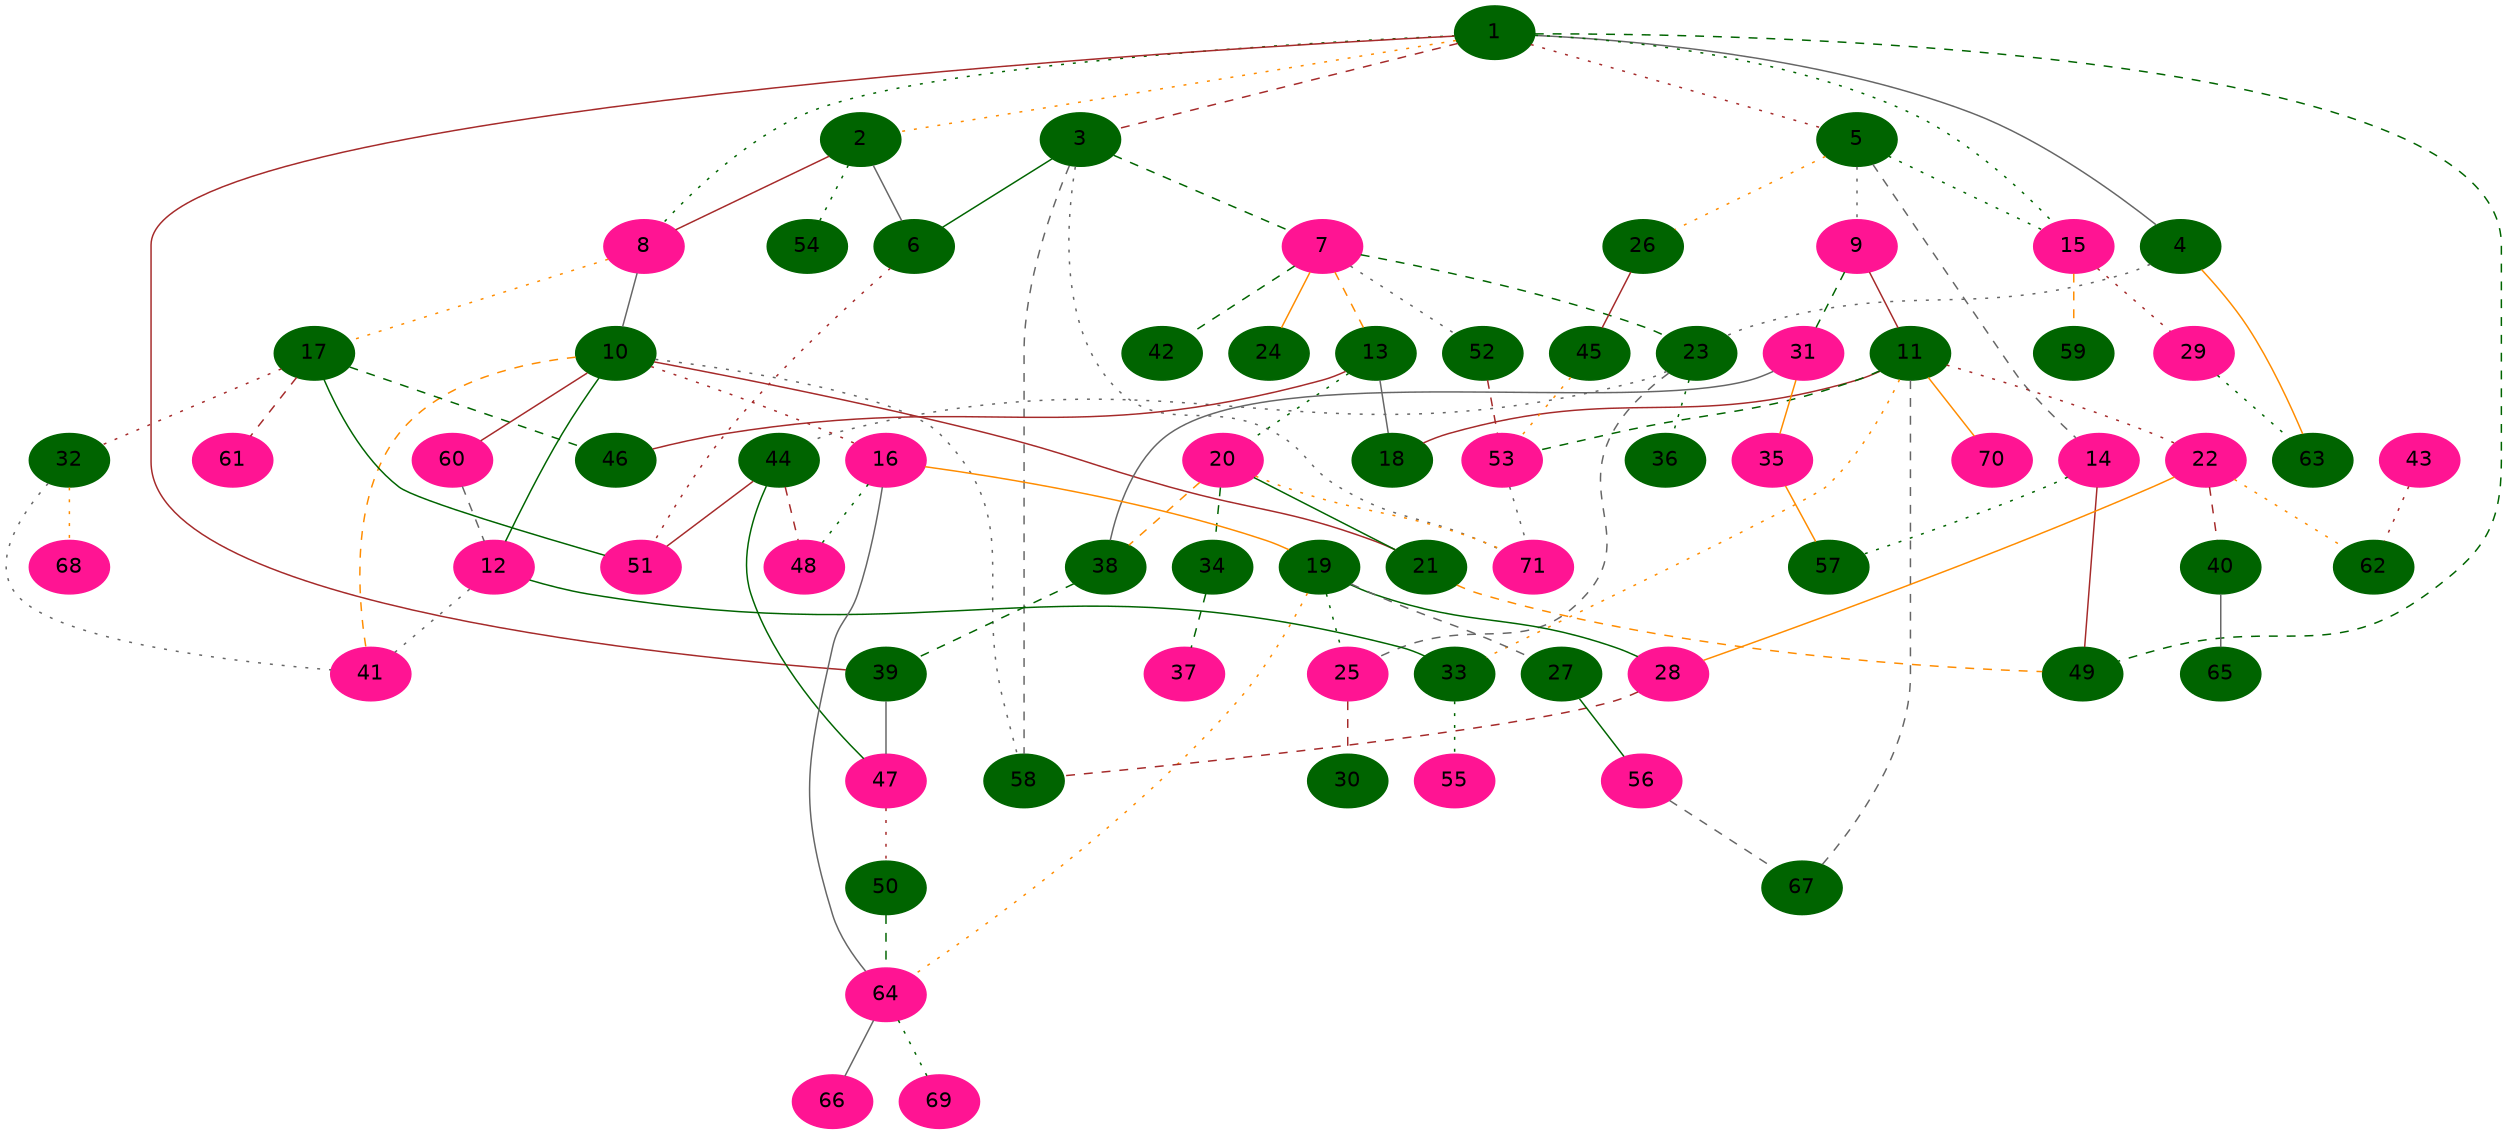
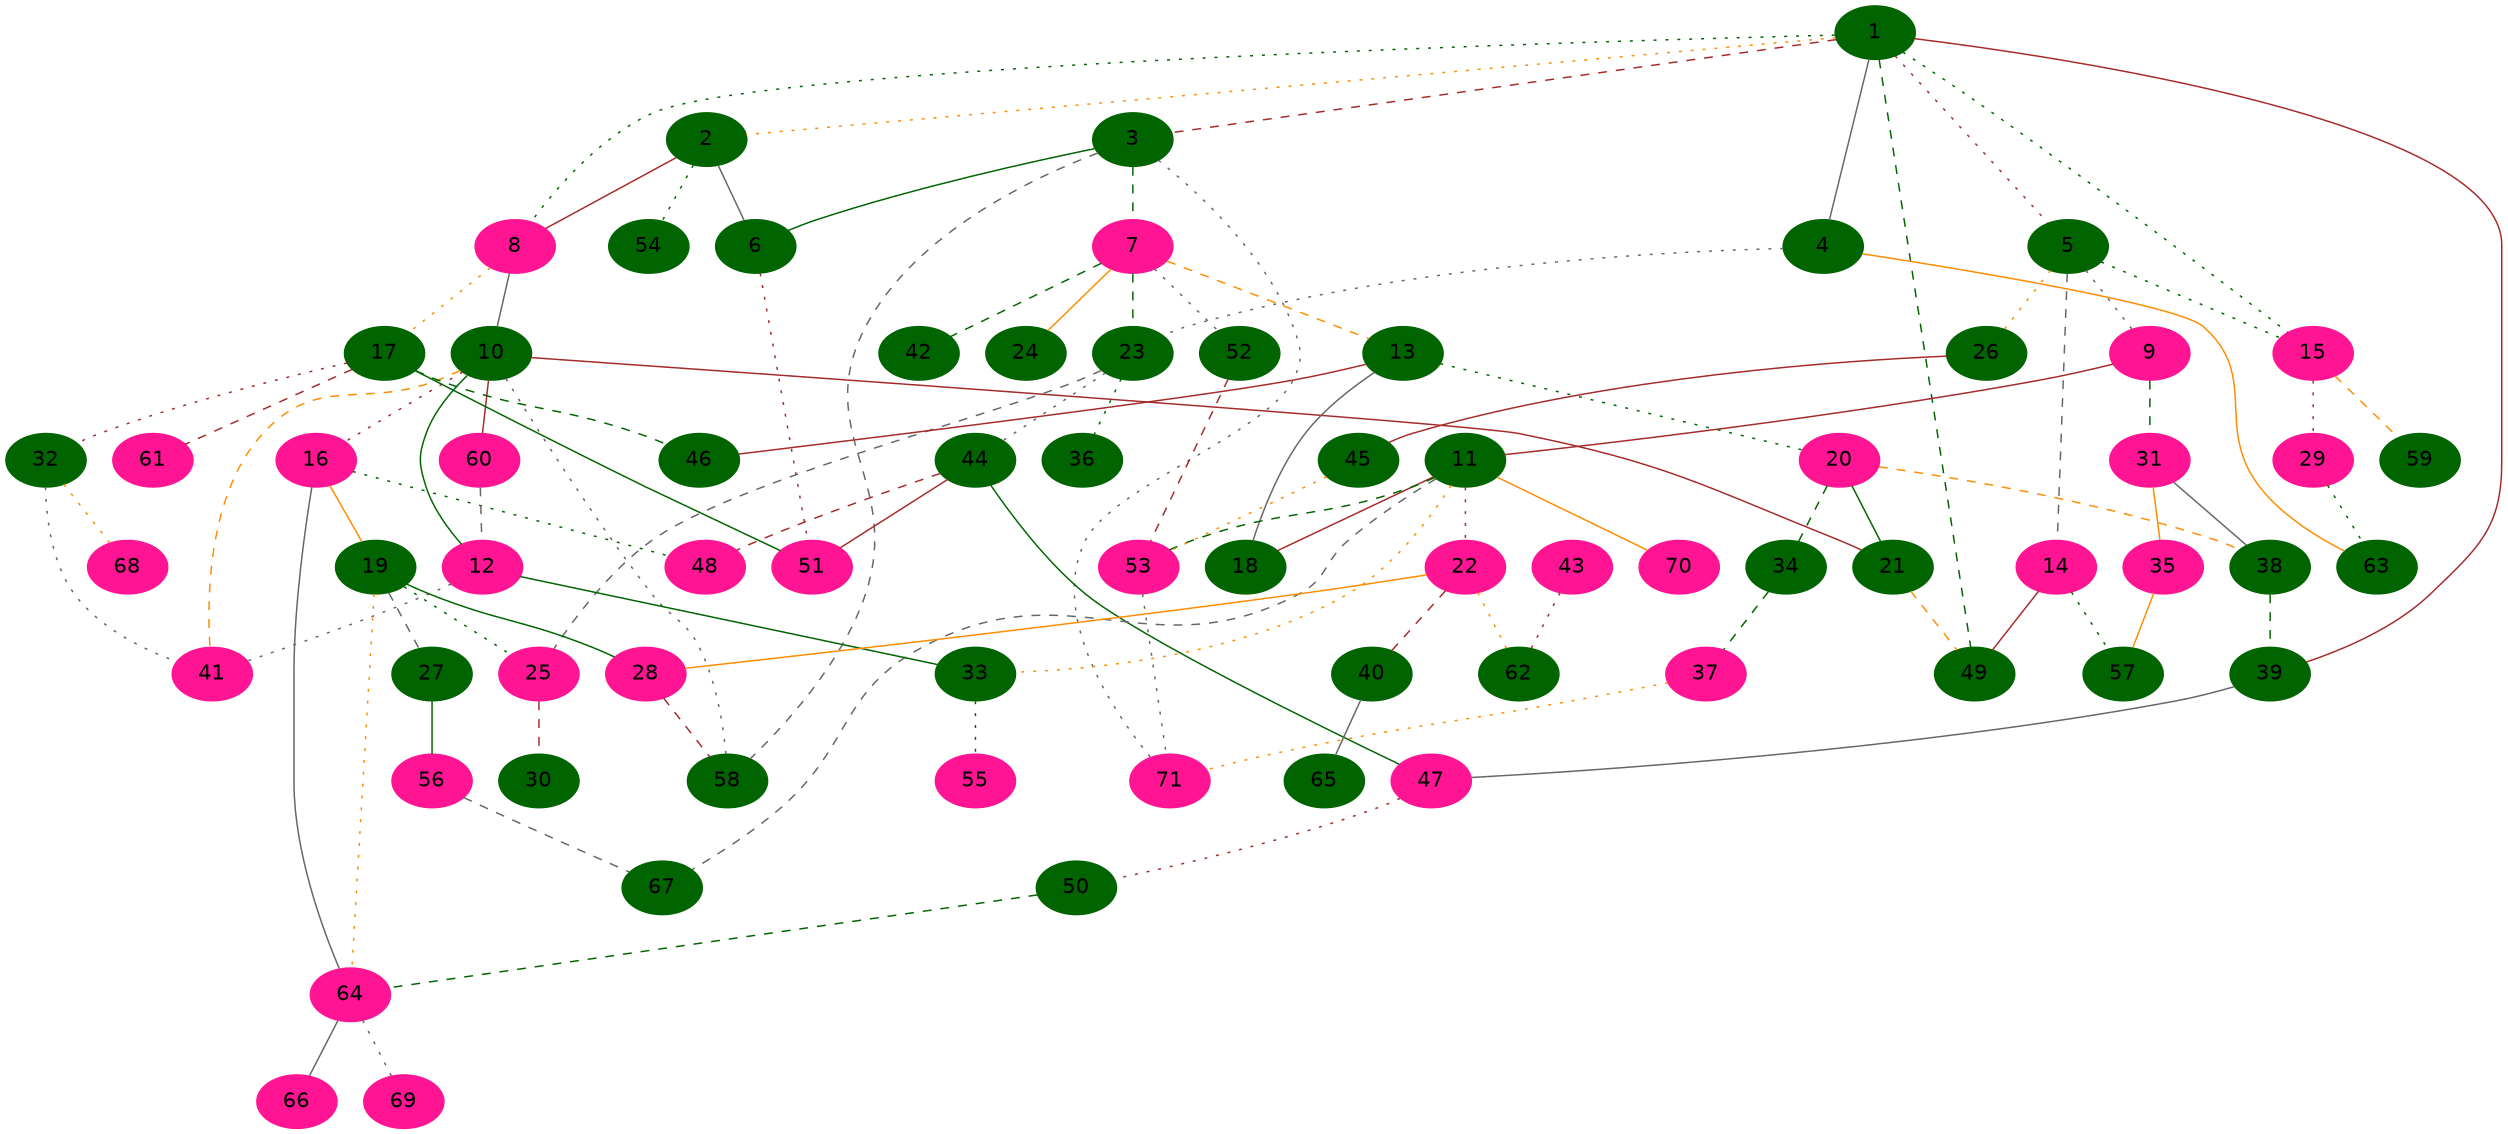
  graph {
    fontname="DejaVu Sans"
    node [color=darkgreen fontname="DejaVu Sans" style=filled]
    edge [color=darkgreen fontname="DejaVu Sans" style=dotted]
    1
    2
    3
    4
    5
    8 [color=deeppink]
    15 [color=deeppink]
    39
    49
    6
    54
    7 [color=deeppink]
    58
    71 [color=deeppink]
    23
    63
    9 [color=deeppink]
    14 [color=deeppink]
    26
    10
    17
    29 [color=deeppink]
    59
    47 [color=deeppink]
    51 [color=deeppink]
    13
    24
    42
    52
    25 [color=deeppink]
    36
    44
    11
    31 [color=deeppink]
    57
    45
    18
    20 [color=deeppink]
    46
    43 [color=deeppink]
    62
    53 [color=deeppink]
    12 [color=deeppink]
    16 [color=deeppink]
    21
    41 [color=deeppink]
    60 [color=deeppink]
    32
    61 [color=deeppink]
    22 [color=deeppink]
    33
    67
    70 [color=deeppink]
    38
    35 [color=deeppink]
    19
    48 [color=deeppink]
    64 [color=deeppink]
    28 [color=deeppink]
    40
    55 [color=deeppink]
    34
    27
    66 [color=deeppink]
    69 [color=deeppink]
    68 [color=deeppink]
    30
    56 [color=deeppink]
    37 [color=deeppink]
    65
    50
    1 -- 2 [color=darkorange]
    1 -- 3 [color=brown style=dashed]
    1 -- 4 [color=gray40 style=solid]
    1 -- 5 [color=brown]
    1 -- 8
    1 -- 15
    1 -- 39 [color=brown style=solid]
    1 -- 49 [style=dashed]
    2 -- 8 [color=brown style=solid]
    2 -- 6 [color=gray40 style=solid]
    2 -- 54
    3 -- 6 [style=solid]
    3 -- 7 [style=dashed]
    3 -- 58 [color=gray40 style=dashed]
    3 -- 71 [color=gray40]
    4 -- 23 [color=gray40]
    4 -- 63 [color=darkorange style=solid]
    5 -- 15
    5 -- 9 [color=gray40]
    5 -- 14 [color=gray40 style=dashed]
    5 -- 26 [color=darkorange]
    8 -- 10 [color=gray40 style=solid]
    8 -- 17 [color=darkorange]
    15 -- 29 [color=brown]
    15 -- 59 [color=darkorange style=dashed]
    39 -- 47 [color=gray40 style=solid]
    6 -- 51 [color=brown]
    7 -- 23 [style=dashed]
    7 -- 13 [color=darkorange style=dashed]
    7 -- 24 [color=darkorange style=solid]
    7 -- 42 [style=dashed]
    7 -- 52 [color=gray40]
    23 -- 25 [color=gray40 style=dashed]
    23 -- 36
    23 -- 44 [color=gray40]
    9 -- 11 [color=brown style=solid]
    9 -- 31 [style=dashed]
    14 -- 49 [color=brown style=solid]
    14 -- 57
    26 -- 45 [color=brown style=solid]
    10 -- 58 [color=gray40]
    10 -- 12 [style=solid]
    10 -- 16 [color=brown]
    10 -- 21 [color=brown style=solid]
    10 -- 41 [color=darkorange style=dashed]
    10 -- 60 [color=brown style=solid]
    17 -- 51 [style=solid]
    17 -- 46 [style=dashed]
    17 -- 32 [color=brown]
    17 -- 61 [color=brown style=dashed]
    29 -- 63
    47 -- 50 [color=brown]
    13 -- 18 [color=gray40 style=solid]
    13 -- 20
    13 -- 46 [color=brown style=solid]
    52 -- 53 [color=brown style=dashed]
    25 -- 30 [color=brown style=dashed]
    44 -- 47 [style=solid]
    44 -- 51 [color=brown style=solid]
    44 -- 48 [color=brown style=dashed]
    11 -- 18 [color=brown style=solid]
    11 -- 53 [style=dashed]
    11 -- 22 [color=brown]
    11 -- 33 [color=darkorange]
    11 -- 67 [color=gray40 style=dashed]
    11 -- 70 [color=darkorange style=solid]
    31 -- 38 [color=gray40 style=solid]
    31 -- 35 [color=darkorange style=solid]
    45 -- 53 [color=darkorange]
-   20 -- 71 [color=darkorange]
+   37 -- 71 [color=darkorange]
    20 -- 21 [style=solid]
    20 -- 38 [color=darkorange style=dashed]
    20 -- 34 [style=dashed]
    43 -- 62 [color=brown]
    53 -- 71 [color=gray40]
    12 -- 41 [color=gray40]
    12 -- 33 [style=solid]
    16 -- 19 [color=darkorange style=solid]
    16 -- 48
    16 -- 64 [color=gray40 style=solid]
    21 -- 49 [color=darkorange style=dashed]
    60 -- 12 [color=gray40 style=dashed]
    32 -- 41 [color=gray40]
    32 -- 68 [color=darkorange]
    22 -- 62 [color=darkorange]
    22 -- 28 [color=darkorange style=solid]
    22 -- 40 [color=brown style=dashed]
    33 -- 55
    38 -- 39 [style=dashed]
    35 -- 57 [color=darkorange style=solid]
    19 -- 25
    19 -- 64 [color=darkorange]
    19 -- 28 [style=solid]
    19 -- 27 [color=gray40 style=dashed]
    64 -- 66 [color=gray40 style=solid]
-   64 -- 69
+   64 -- 69 [color=gray40]
    28 -- 58 [color=brown style=dashed]
    40 -- 65 [color=gray40 style=solid]
    34 -- 37 [style=dashed]
    27 -- 56 [style=solid]
    56 -- 67 [color=gray40 style=dashed]
    50 -- 64 [style=dashed]
  }
